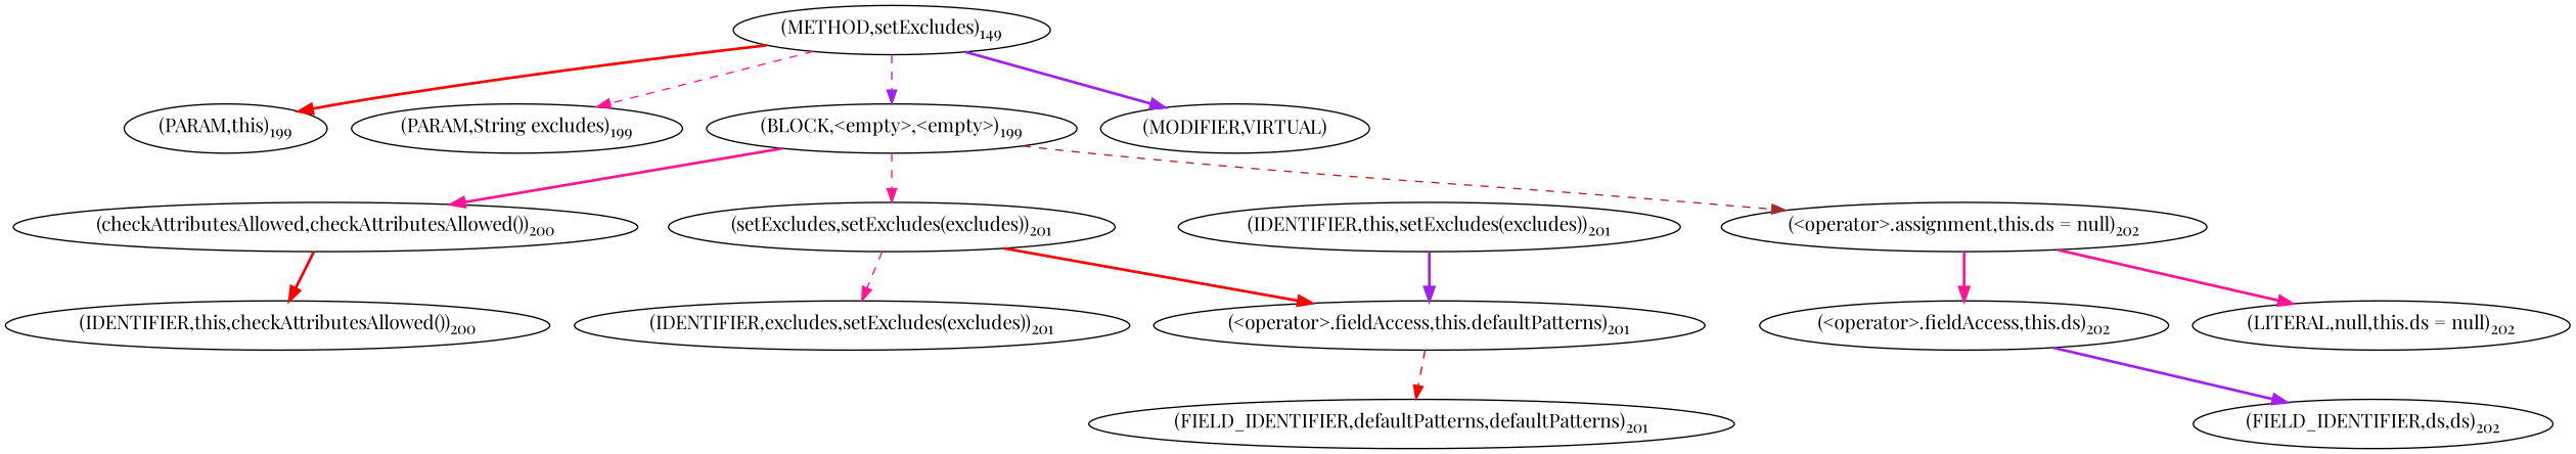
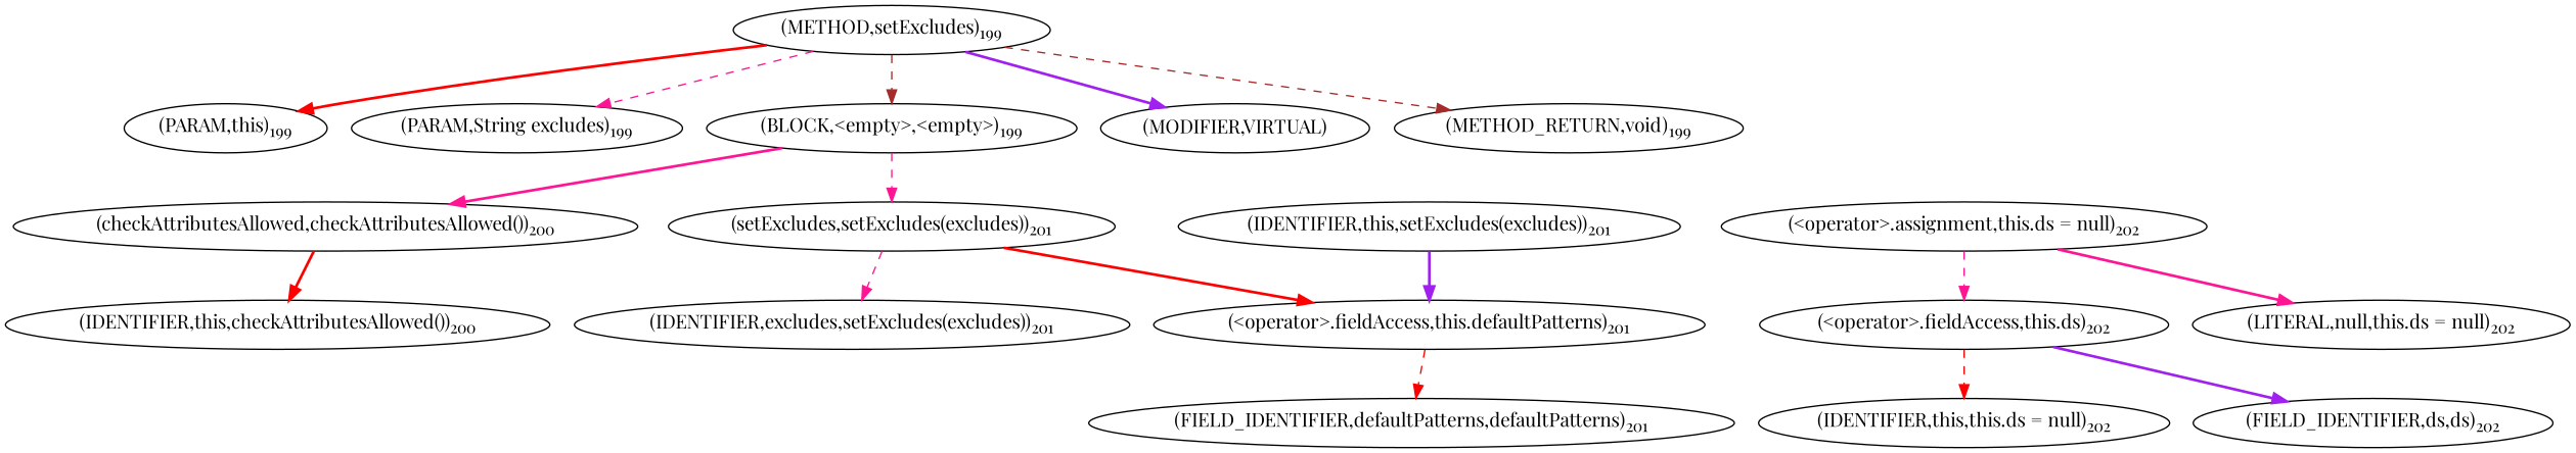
  digraph {
    fontname="Playfair Display"
    node [fontname="Playfair Display"]
    edge [color=deeppink fontname="Playfair Display" style=dashed]
-   n1 [label=<(METHOD,setExcludes)<SUB>149</SUB>>]
+   n1 [label=<(METHOD,setExcludes)<SUB>199</SUB>>]
    n2 [label=<(PARAM,this)<SUB>199</SUB>>]
    n3 [label=<(PARAM,String excludes)<SUB>199</SUB>>]
    n4 [label=<(BLOCK,&lt;empty&gt;,&lt;empty&gt;)<SUB>199</SUB>>]
    n5 [label=<(MODIFIER,VIRTUAL)>]
+   n6 [label=<(METHOD_RETURN,void)<SUB>199</SUB>>]
    n7 [label=<(checkAttributesAllowed,checkAttributesAllowed())<SUB>200</SUB>>]
    n8 [label=<(setExcludes,setExcludes(excludes))<SUB>201</SUB>>]
    n9 [label=<(&lt;operator&gt;.assignment,this.ds = null)<SUB>202</SUB>>]
    n10 [label=<(IDENTIFIER,this,checkAttributesAllowed())<SUB>200</SUB>>]
    n11 [label=<(&lt;operator&gt;.fieldAccess,this.defaultPatterns)<SUB>201</SUB>>]
    n12 [label=<(IDENTIFIER,excludes,setExcludes(excludes))<SUB>201</SUB>>]
    n13 [label=<(&lt;operator&gt;.fieldAccess,this.ds)<SUB>202</SUB>>]
    n14 [label=<(LITERAL,null,this.ds = null)<SUB>202</SUB>>]
    n15 [label=<(FIELD_IDENTIFIER,defaultPatterns,defaultPatterns)<SUB>201</SUB>>]
    n16 [label=<(IDENTIFIER,this,setExcludes(excludes))<SUB>201</SUB>>]
+   n17 [label=<(IDENTIFIER,this,this.ds = null)<SUB>202</SUB>>]
    n18 [label=<(FIELD_IDENTIFIER,ds,ds)<SUB>202</SUB>>]
    n1 -> n2 [color=red style=bold]
    n1 -> n3
-   n1 -> n4 [color=purple]
+   n1 -> n4 [color=brown]
    n1 -> n5 [color=purple style=bold]
+   n1 -> n6 [color=brown]
    n4 -> n7 [style=bold]
    n4 -> n8
-   n4 -> n9 [color=brown]
    n7 -> n10 [color=red style=bold]
    n8 -> n11 [color=red style=bold]
    n8 -> n12
-   n9 -> n13 [style=bold]
+   n9 -> n13
    n9 -> n14 [style=bold]
    n11 -> n15 [color=red]
+   n13 -> n17 [color=red]
    n13 -> n18 [color=purple style=bold]
    n16 -> n11 [color=purple style=bold]
  }
